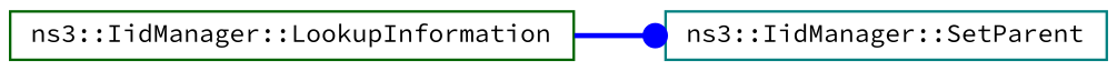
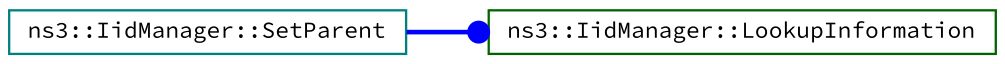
  digraph {
    rankdir=LR
    fontname="Source Code Pro"
    node [fillcolor=white fontname="Source Code Pro" fontsize=10 shape=record style=filled]
    n1 [color=teal fontcolor=black height=0.2 label="ns3::IidManager::SetParent" width=0.4]
    n2 [color=darkgreen height=0.2 label="ns3::IidManager::LookupInformation" width=0.4]
-   n2 -> n1 [color=blue fontname="Source Code Pro" fontsize=10 labelfontname=Helvetica labelfontsize=10 style=bold arrowhead=dot]
+   n1 -> n2 [color=blue fontname="Source Code Pro" fontsize=10 labelfontname=Helvetica labelfontsize=10 style=bold arrowhead=dot]
  }
